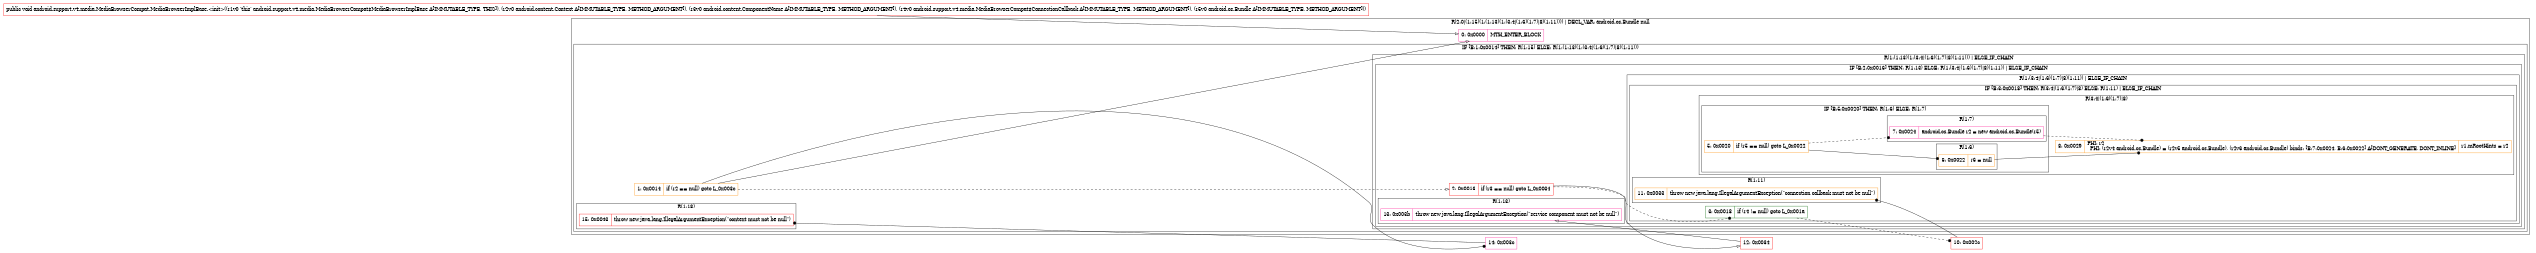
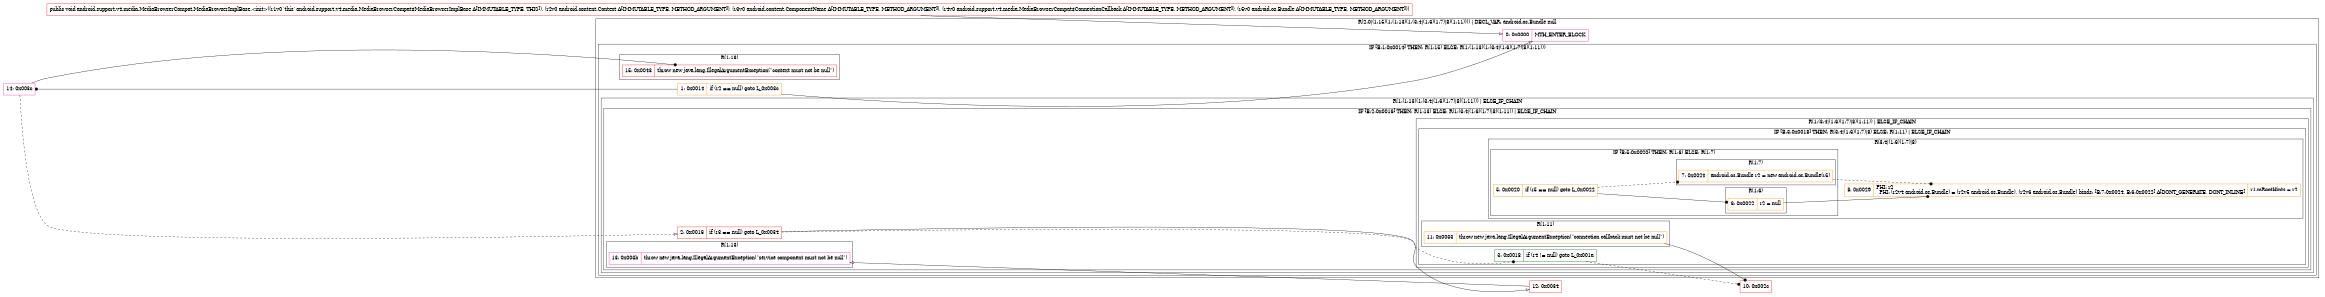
  digraph {
    rankdir=LR
    node [color=red shape=record]
    edge [arrowhead=dot]
    n1 [label="{15\:\ 0x0043|throw new java.lang.IllegalArgumentException(\"context must not be null\")\l}"]
    n2 [color=deeppink label="{13\:\ 0x003b|throw new java.lang.IllegalArgumentException(\"service component must not be null\")\l}"]
-   n3 [color=darkorange label="{6\:\ 0x0022|r6 = null\l}"]
-   n4 [color=deeppink label="{7\:\ 0x0024|android.os.Bundle r2 = new android.os.Bundle(r5)\l}"]
+   n3 [color=darkorange label="{6\:\ 0x0022|r2 = null\l}"]
+   n4 [color=darkorange label="{7\:\ 0x0024|android.os.Bundle r2 = new android.os.Bundle(r5)\l}"]
    n5 [color=darkorange label="{5\:\ 0x0020|if (r5 == null) goto L_0x0022\l}"]
    n6 [color=darkorange label="{8\:\ 0x0029|PHI: r2 \l  PHI: (r2v4 android.os.Bundle) = (r2v5 android.os.Bundle), (r2v6 android.os.Bundle) binds: [B:7:0x0024, B:6:0x0022] A[DONT_GENERATE, DONT_INLINE]\l|r1.mRootHints = r2\l}"]
    n7 [color=darkorange label="{11\:\ 0x0033|throw new java.lang.IllegalArgumentException(\"connection callback must not be null\")\l}"]
    n8 [color=darkgreen label="{3\:\ 0x0018|if (r4 != null) goto L_0x001a\l}"]
    n9 [label="{2\:\ 0x0016|if (r3 == null) goto L_0x0034\l}"]
    n10 [color=darkorange label="{1\:\ 0x0014|if (r2 == null) goto L_0x003c\l}"]
    n11 [color=deeppink label="{0\:\ 0x0000|MTH_ENTER_BLOCK\l}"]
    n12 [label="{10\:\ 0x002c}"]
    n13 [label="{12\:\ 0x0034}"]
    n14 [color=deeppink label="{14\:\ 0x003c}"]
    n15 [label="{public void android.support.v4.media.MediaBrowserCompat.MediaBrowserImplBase.\<init\>((r1v0 'this' android.support.v4.media.MediaBrowserCompat$MediaBrowserImplBase A[IMMUTABLE_TYPE, THIS]), (r2v0 android.content.Context A[IMMUTABLE_TYPE, METHOD_ARGUMENT]), (r3v0 android.content.ComponentName A[IMMUTABLE_TYPE, METHOD_ARGUMENT]), (r4v0 android.support.v4.media.MediaBrowserCompat$ConnectionCallback A[IMMUTABLE_TYPE, METHOD_ARGUMENT]), (r5v0 android.os.Bundle A[IMMUTABLE_TYPE, METHOD_ARGUMENT])) }"]
    subgraph cluster_1 {
      label="R(2:0|(1:15)(1:(1:13)(1:(3:4|(1:6)(1:7)|8)(1:11)))) | DECL_VAR: android.os.Bundle null\l"
      n11
      subgraph cluster_2 {
        label="IF [B:1:0x0014] THEN: R(1:15) ELSE: R(1:(1:13)(1:(3:4|(1:6)(1:7)|8)(1:11)))"
        n10
        subgraph cluster_3 {
          label="R(1:18)"
          n1
        }
        subgraph cluster_4 {
          label="R(1:(1:13)(1:(3:4|(1:6)(1:7)|8)(1:11))) | ELSE_IF_CHAIN\l"
          subgraph cluster_5 {
            label="IF [B:2:0x0016] THEN: R(1:13) ELSE: R(1:(3:4|(1:6)(1:7)|8)(1:11)) | ELSE_IF_CHAIN\l"
            n9
            subgraph cluster_6 {
              label="R(1:13)"
              n2
            }
            subgraph cluster_7 {
              label="R(1:(3:4|(1:6)(1:7)|8)(1:11)) | ELSE_IF_CHAIN\l"
              subgraph cluster_8 {
                label="IF [B:3:0x0018] THEN: R(3:4|(1:6)(1:7)|8) ELSE: R(1:11) | ELSE_IF_CHAIN\l"
                n8
                subgraph cluster_9 {
                  label="R(3:4|(1:6)(1:7)|8)"
                  n6
                  subgraph cluster_10 {
                    label="IF [B:5:0x0020] THEN: R(1:6) ELSE: R(1:7)"
                    n5
                    subgraph cluster_11 {
                      label="R(1:6)"
                      n3
                    }
                    subgraph cluster_12 {
                      label="R(1:7)"
                      n4
                    }
                  }
                }
                subgraph cluster_13 {
                  label="R(1:11)"
                  n7
                }
              }
            }
          }
        }
      }
    }
    n3 -> n6
    n4 -> n6 [style=dashed]
    n5 -> n3
    n5 -> n4 [style=dashed]
    n8 -> n12 [style=dashed]
    n9 -> n8 [style=dashed]
    n9 -> n13 [arrowhead=onormal]
-   n10 -> n9 [arrowhead=onormal style=dashed]
+   n14 -> n9 [arrowhead=onormal style=dashed]
    n10 -> n11 [arrowhead=onormal]
    n10 -> n14
-   n12 -> n7
+   n7 -> n12
    n13 -> n2 [arrowhead=onormal]
    n14 -> n1
    n15 -> n11 [arrowhead=onormal]
  }
